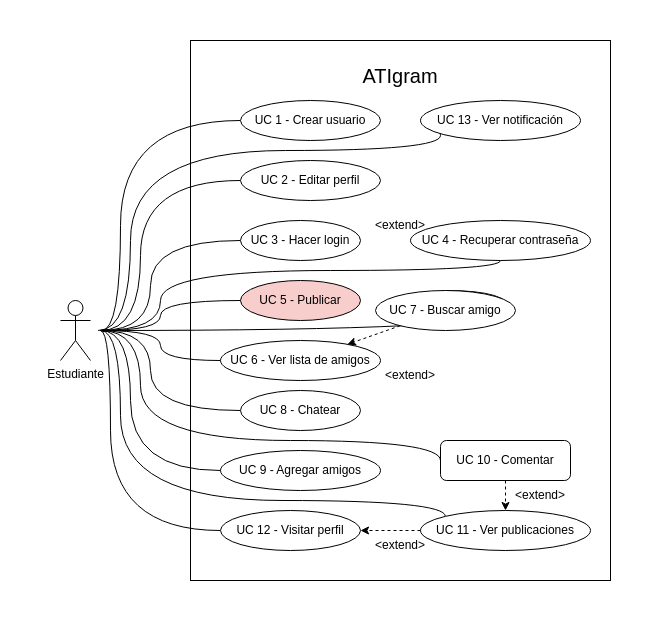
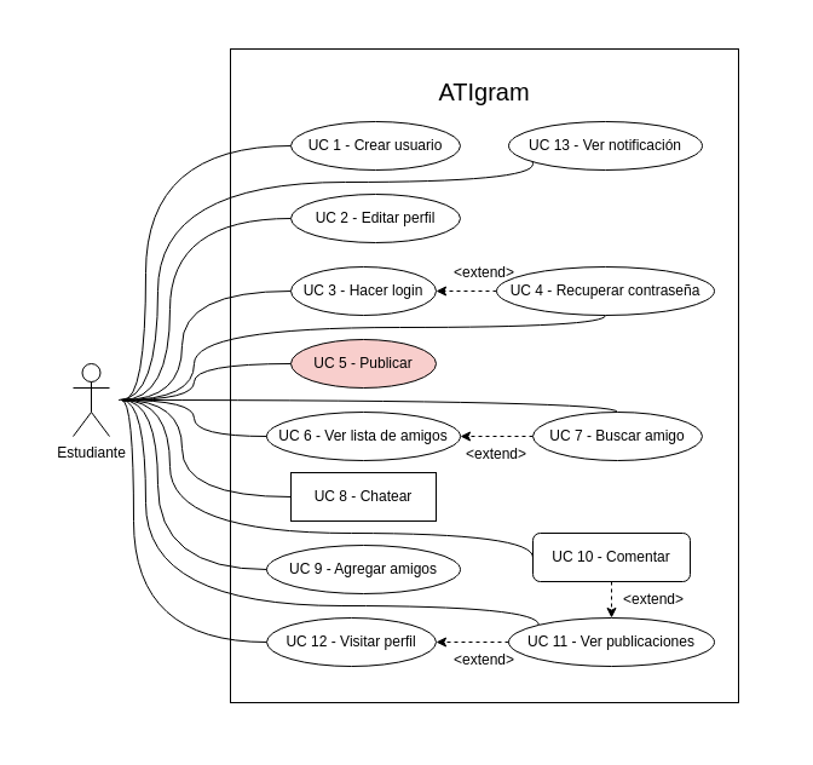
  <mxCell id="0" />
  <mxCell id="1" parent="0" />
  <mxCell id="2" value="" style="rounded=0;whiteSpace=wrap;html=1;strokeColor=none;" vertex="1" parent="1"><mxGeometry x="20" y="20" width="630" height="590" as="geometry" /></mxCell>
  <mxCell id="3" value="" style="rounded=0;whiteSpace=wrap;html=1;" parent="1" vertex="1"><mxGeometry x="190" y="40" width="420" height="540" as="geometry" /></mxCell>
  <mxCell id="4" value="Estudiante" style="shape=umlActor;verticalLabelPosition=bottom;verticalAlign=top;html=1;outlineConnect=0;" parent="1" vertex="1"><mxGeometry x="60" y="300" width="30" height="60" as="geometry" /></mxCell>
  <mxCell id="5" style="edgeStyle=orthogonalEdgeStyle;html=1;exitX=0;exitY=0.5;exitDx=0;exitDy=0;endArrow=none;endFill=0;curved=1;" parent="1" source="6" edge="1"><mxGeometry relative="1" as="geometry"><mxPoint x="101" y="330" as="targetPoint" /><Array as="points"><mxPoint x="120" y="120" /><mxPoint x="120" y="330" /></Array></mxGeometry></mxCell>
  <mxCell id="6" value="UC 1 - Crear usuario" style="ellipse;whiteSpace=wrap;html=1;" parent="1" vertex="1"><mxGeometry x="240" y="100" width="140" height="40" as="geometry" /></mxCell>
  <mxCell id="7" style="edgeStyle=orthogonalEdgeStyle;html=1;exitX=0;exitY=0.5;exitDx=0;exitDy=0;endArrow=none;endFill=0;curved=1;" parent="1" source="8" edge="1"><mxGeometry relative="1" as="geometry"><mxPoint x="100" y="330" as="targetPoint" /><Array as="points"><mxPoint x="150" y="240" /><mxPoint x="150" y="330" /></Array></mxGeometry></mxCell>
  <mxCell id="8" value="UC 3 - Hacer login" style="ellipse;whiteSpace=wrap;html=1;" parent="1" vertex="1"><mxGeometry x="240" y="220" width="120" height="40" as="geometry" /></mxCell>
  <mxCell id="9" style="edgeStyle=orthogonalEdgeStyle;html=1;exitX=0;exitY=0.5;exitDx=0;exitDy=0;endArrow=none;endFill=0;curved=1;" parent="1" source="10" edge="1"><mxGeometry relative="1" as="geometry"><mxPoint x="100" y="330" as="targetPoint" /><Array as="points"><mxPoint x="160" y="300" /><mxPoint x="160" y="330" /></Array></mxGeometry></mxCell>
  <mxCell id="10" value="UC 5 - Publicar" style="ellipse;whiteSpace=wrap;html=1;fillColor=#f8cecc;" parent="1" vertex="1"><mxGeometry x="240" y="280" width="120" height="40" as="geometry" /></mxCell>
  <mxCell id="11" value="" style="edgeStyle=none;html=1;dashed=1;" parent="1" source="13" target="29" edge="1"><mxGeometry relative="1" as="geometry" /></mxCell>
  <mxCell id="12" style="edgeStyle=orthogonalEdgeStyle;html=1;exitX=0;exitY=0.5;exitDx=0;exitDy=0;endArrow=none;endFill=0;elbow=vertical;curved=1;" parent="1" source="13" edge="1"><mxGeometry relative="1" as="geometry"><mxPoint x="100" y="330" as="targetPoint" /><Array as="points"><mxPoint x="440" y="440" /><mxPoint x="140" y="440" /><mxPoint x="140" y="330" /></Array></mxGeometry></mxCell>
  <mxCell id="13" value="UC 10 - Comentar" style="whiteSpace=wrap;html=1;rounded=1;" parent="1" vertex="1"><mxGeometry x="440" y="440" width="130" height="40" as="geometry" /></mxCell>
  <mxCell id="14" style="edgeStyle=orthogonalEdgeStyle;html=1;exitX=0;exitY=0.5;exitDx=0;exitDy=0;endArrow=none;endFill=0;curved=1;" parent="1" source="15" edge="1"><mxGeometry relative="1" as="geometry"><mxPoint x="100" y="330" as="targetPoint" /><Array as="points"><mxPoint x="150" y="410" /><mxPoint x="150" y="330" /></Array></mxGeometry></mxCell>
- <mxCell id="15" value="UC 8 - Chatear" style="ellipse;whiteSpace=wrap;html=1;" parent="1" vertex="1"><mxGeometry x="240" y="390" width="120" height="40" as="geometry" /></mxCell>
+ <mxCell id="15" value="UC 8 - Chatear" style="whiteSpace=wrap;html=1;rounded=0;" parent="1" vertex="1"><mxGeometry x="240" y="390" width="120" height="40" as="geometry" /></mxCell>
  <mxCell id="16" style="edgeStyle=orthogonalEdgeStyle;html=1;exitX=0;exitY=0.5;exitDx=0;exitDy=0;endArrow=none;endFill=0;curved=1;" parent="1" source="17" edge="1"><mxGeometry relative="1" as="geometry"><mxPoint x="100" y="330" as="targetPoint" /><Array as="points"><mxPoint x="130" y="470" /><mxPoint x="130" y="330" /></Array></mxGeometry></mxCell>
  <mxCell id="17" value="UC 9 - Agregar amigos" style="ellipse;whiteSpace=wrap;html=1;" parent="1" vertex="1"><mxGeometry x="220" y="450" width="160" height="40" as="geometry" /></mxCell>
  <mxCell id="18" style="edgeStyle=orthogonalEdgeStyle;html=1;exitX=0;exitY=0.5;exitDx=0;exitDy=0;endArrow=none;endFill=0;curved=1;" parent="1" source="19" edge="1"><mxGeometry relative="1" as="geometry"><mxPoint x="100" y="330" as="targetPoint" /><Array as="points"><mxPoint x="110" y="530" /><mxPoint x="110" y="330" /></Array></mxGeometry></mxCell>
  <mxCell id="19" value="UC 12 - Visitar perfil" style="ellipse;whiteSpace=wrap;html=1;" parent="1" vertex="1"><mxGeometry x="220" y="510" width="140" height="40" as="geometry" /></mxCell>
  <mxCell id="20" style="edgeStyle=orthogonalEdgeStyle;html=1;exitX=0;exitY=0.5;exitDx=0;exitDy=0;endArrow=none;endFill=0;curved=1;" parent="1" source="21" edge="1"><mxGeometry relative="1" as="geometry"><mxPoint x="100" y="330" as="targetPoint" /><Array as="points"><mxPoint x="140" y="180" /><mxPoint x="140" y="330" /></Array></mxGeometry></mxCell>
  <mxCell id="21" value="UC 2 - Editar perfil" style="ellipse;whiteSpace=wrap;html=1;" parent="1" vertex="1"><mxGeometry x="240" y="160" width="140" height="40" as="geometry" /></mxCell>
  <mxCell id="22" style="edgeStyle=orthogonalEdgeStyle;html=1;exitX=0;exitY=0.5;exitDx=0;exitDy=0;endArrow=none;endFill=0;curved=1;" parent="1" source="23" edge="1"><mxGeometry relative="1" as="geometry"><mxPoint x="100" y="330" as="targetPoint" /><Array as="points"><mxPoint x="160" y="360" /><mxPoint x="160" y="330" /></Array></mxGeometry></mxCell>
  <mxCell id="23" value="UC 6 - Ver lista de amigos" style="ellipse;whiteSpace=wrap;html=1;" parent="1" vertex="1"><mxGeometry x="220" y="340" width="160" height="40" as="geometry" /></mxCell>
  <mxCell id="24" value="" style="edgeStyle=none;html=1;dashed=1;" parent="1" source="26" target="23" edge="1"><mxGeometry relative="1" as="geometry" /></mxCell>
  <mxCell id="25" style="edgeStyle=orthogonalEdgeStyle;html=1;exitX=0.5;exitY=0;exitDx=0;exitDy=0;endArrow=none;endFill=0;curved=1;" parent="1" source="26" edge="1"><mxGeometry relative="1" as="geometry"><mxPoint x="100" y="330" as="targetPoint" /><Array as="points"><mxPoint x="510" y="330" /></Array></mxGeometry></mxCell>
- <mxCell id="26" value="UC 7 - Buscar amigo" style="ellipse;whiteSpace=wrap;html=1;" parent="1" vertex="1"><mxGeometry x="375" y="290" width="140" height="40" as="geometry" /></mxCell>
+ <mxCell id="26" value="UC 7 - Buscar amigo" style="ellipse;whiteSpace=wrap;html=1;" parent="1" vertex="1"><mxGeometry x="440" y="340" width="140" height="40" as="geometry" /></mxCell>
  <mxCell id="27" value="" style="edgeStyle=none;html=1;dashed=1;" parent="1" source="29" target="19" edge="1"><mxGeometry relative="1" as="geometry" /></mxCell>
  <mxCell id="28" style="edgeStyle=orthogonalEdgeStyle;html=1;exitX=0;exitY=0;exitDx=0;exitDy=0;endArrow=none;endFill=0;curved=1;" parent="1" source="29" edge="1"><mxGeometry relative="1" as="geometry"><mxPoint x="100" y="330" as="targetPoint" /><Array as="points"><mxPoint x="445" y="500" /><mxPoint x="120" y="500" /><mxPoint x="120" y="330" /></Array></mxGeometry></mxCell>
  <mxCell id="29" value="UC 11 - Ver publicaciones" style="ellipse;whiteSpace=wrap;html=1;" parent="1" vertex="1"><mxGeometry x="420" y="510" width="170" height="40" as="geometry" /></mxCell>
+ <mxCell id="30" value="" style="edgeStyle=none;html=1;dashed=1;" parent="1" source="32" target="8" edge="1"><mxGeometry relative="1" as="geometry" /></mxCell>
  <mxCell id="31" style="edgeStyle=orthogonalEdgeStyle;html=1;exitX=0.5;exitY=1;exitDx=0;exitDy=0;endArrow=none;endFill=0;curved=1;" parent="1" source="32" edge="1"><mxGeometry relative="1" as="geometry"><mxPoint x="100" y="330" as="targetPoint" /><Array as="points"><mxPoint x="500" y="270" /><mxPoint x="160" y="270" /><mxPoint x="160" y="330" /></Array></mxGeometry></mxCell>
  <mxCell id="32" value="UC 4 - Recuperar contraseña" style="ellipse;whiteSpace=wrap;html=1;" parent="1" vertex="1"><mxGeometry x="410" y="220" width="180" height="40" as="geometry" /></mxCell>
  <mxCell id="33" value="&amp;lt;extend&amp;gt;" style="text;html=1;align=center;verticalAlign=middle;whiteSpace=wrap;rounded=0;" parent="1" vertex="1"><mxGeometry x="370" y="530" width="60" height="30" as="geometry" /></mxCell>
  <mxCell id="34" value="&amp;lt;extend&amp;gt;" style="text;html=1;align=center;verticalAlign=middle;whiteSpace=wrap;rounded=0;" parent="1" vertex="1"><mxGeometry x="510" y="480" width="60" height="30" as="geometry" /></mxCell>
  <mxCell id="35" value="&amp;lt;extend&amp;gt;" style="text;html=1;align=center;verticalAlign=middle;whiteSpace=wrap;rounded=0;" parent="1" vertex="1"><mxGeometry x="380" y="360" width="60" height="30" as="geometry" /></mxCell>
  <mxCell id="36" value="&amp;lt;extend&amp;gt;" style="text;html=1;align=center;verticalAlign=middle;whiteSpace=wrap;rounded=0;" parent="1" vertex="1"><mxGeometry x="370" y="210" width="60" height="30" as="geometry" /></mxCell>
  <mxCell id="37" value="&lt;font style=&quot;font-size: 20px;&quot;&gt;ATIgram&lt;/font&gt;" style="text;html=1;align=center;verticalAlign=middle;whiteSpace=wrap;rounded=0;" parent="1" vertex="1"><mxGeometry x="350" y="60" width="100" height="30" as="geometry" /></mxCell>
  <mxCell id="38" style="edgeStyle=orthogonalEdgeStyle;html=1;exitX=0;exitY=0.5;exitDx=0;exitDy=0;curved=1;endArrow=none;endFill=0;" parent="1" source="39" edge="1"><mxGeometry relative="1" as="geometry"><mxPoint x="97.6" y="330" as="targetPoint" /><Array as="points"><mxPoint x="440" y="150" /><mxPoint x="130" y="150" /><mxPoint x="130" y="330" /></Array></mxGeometry></mxCell>
  <mxCell id="39" value="UC 13 - Ver notificación" style="ellipse;whiteSpace=wrap;html=1;" parent="1" vertex="1"><mxGeometry x="420" y="100" width="160" height="40" as="geometry" /></mxCell>
